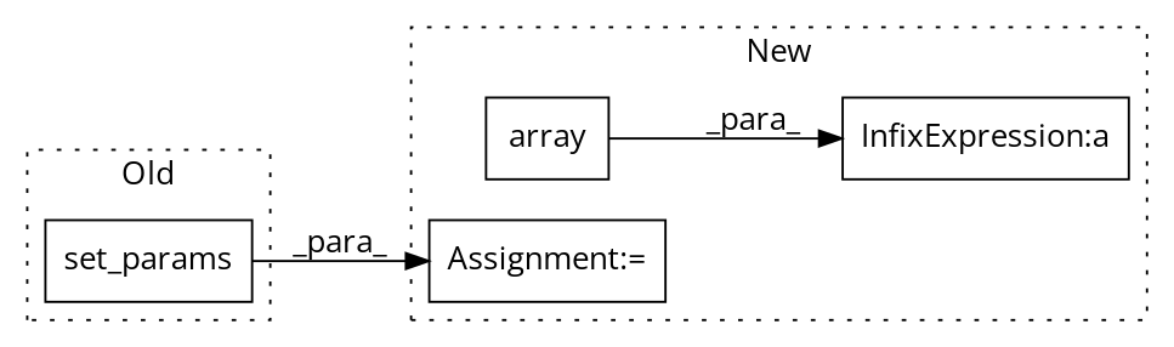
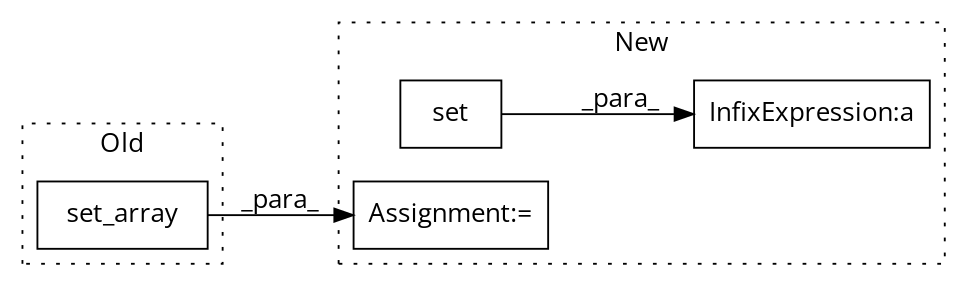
  digraph {
    fontname="Open Sans"
    rankdir=LR
    node [a=32 fontname="Open Sans" shape=box]
    edge [fontname="Open Sans"]
-   n1 [l="6,1" label=array s="48640,48674"]
+   n1 [l="6,1" label=set s="48640,48674"]
    n2 [a=27 l=3 label="InfixExpression:a" s=48675]
    n3 [a=7 l=1 label="Assignment:=" s=48632]
-   n4 [l="11,1" label=set_params s="44661,44696"]
+   n4 [l="11,1" label=set_array s="44661,44696"]
    subgraph cluster_1 {
      label=New
      style=dotted
      n1
      n2
      n3
    }
    subgraph cluster_2 {
      label=Old
      style=dotted
      n4
    }
    n1 -> n2 [label=_para_]
    n4 -> n3 [label=_para_]
  }
